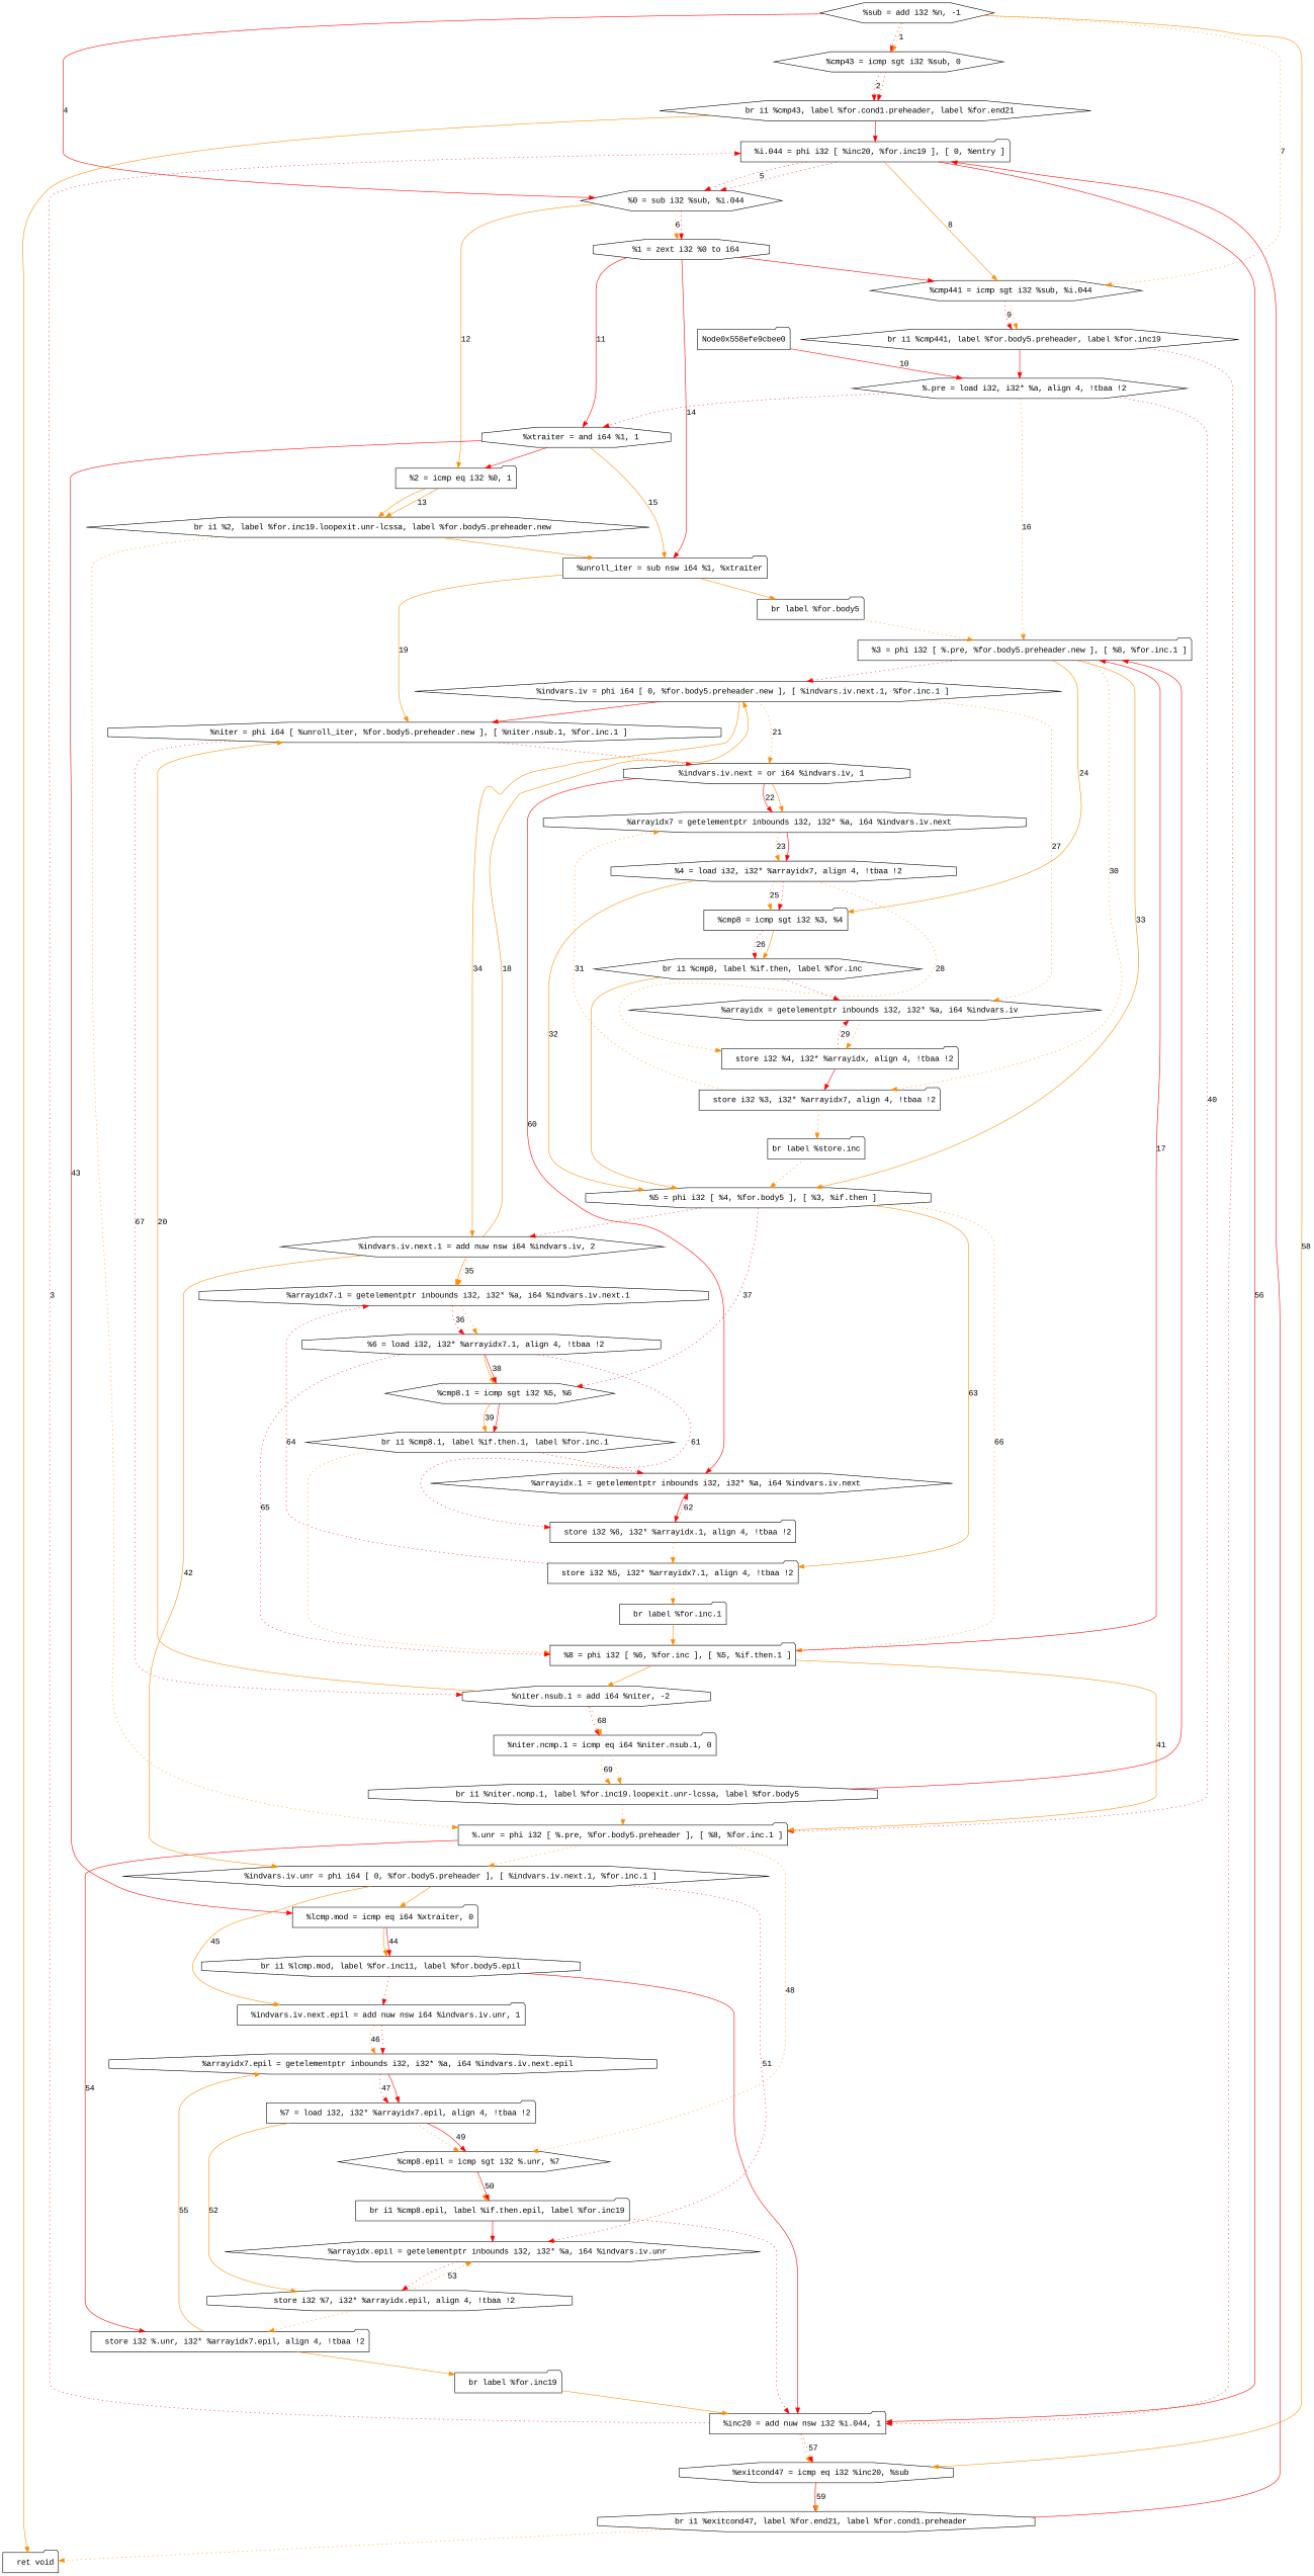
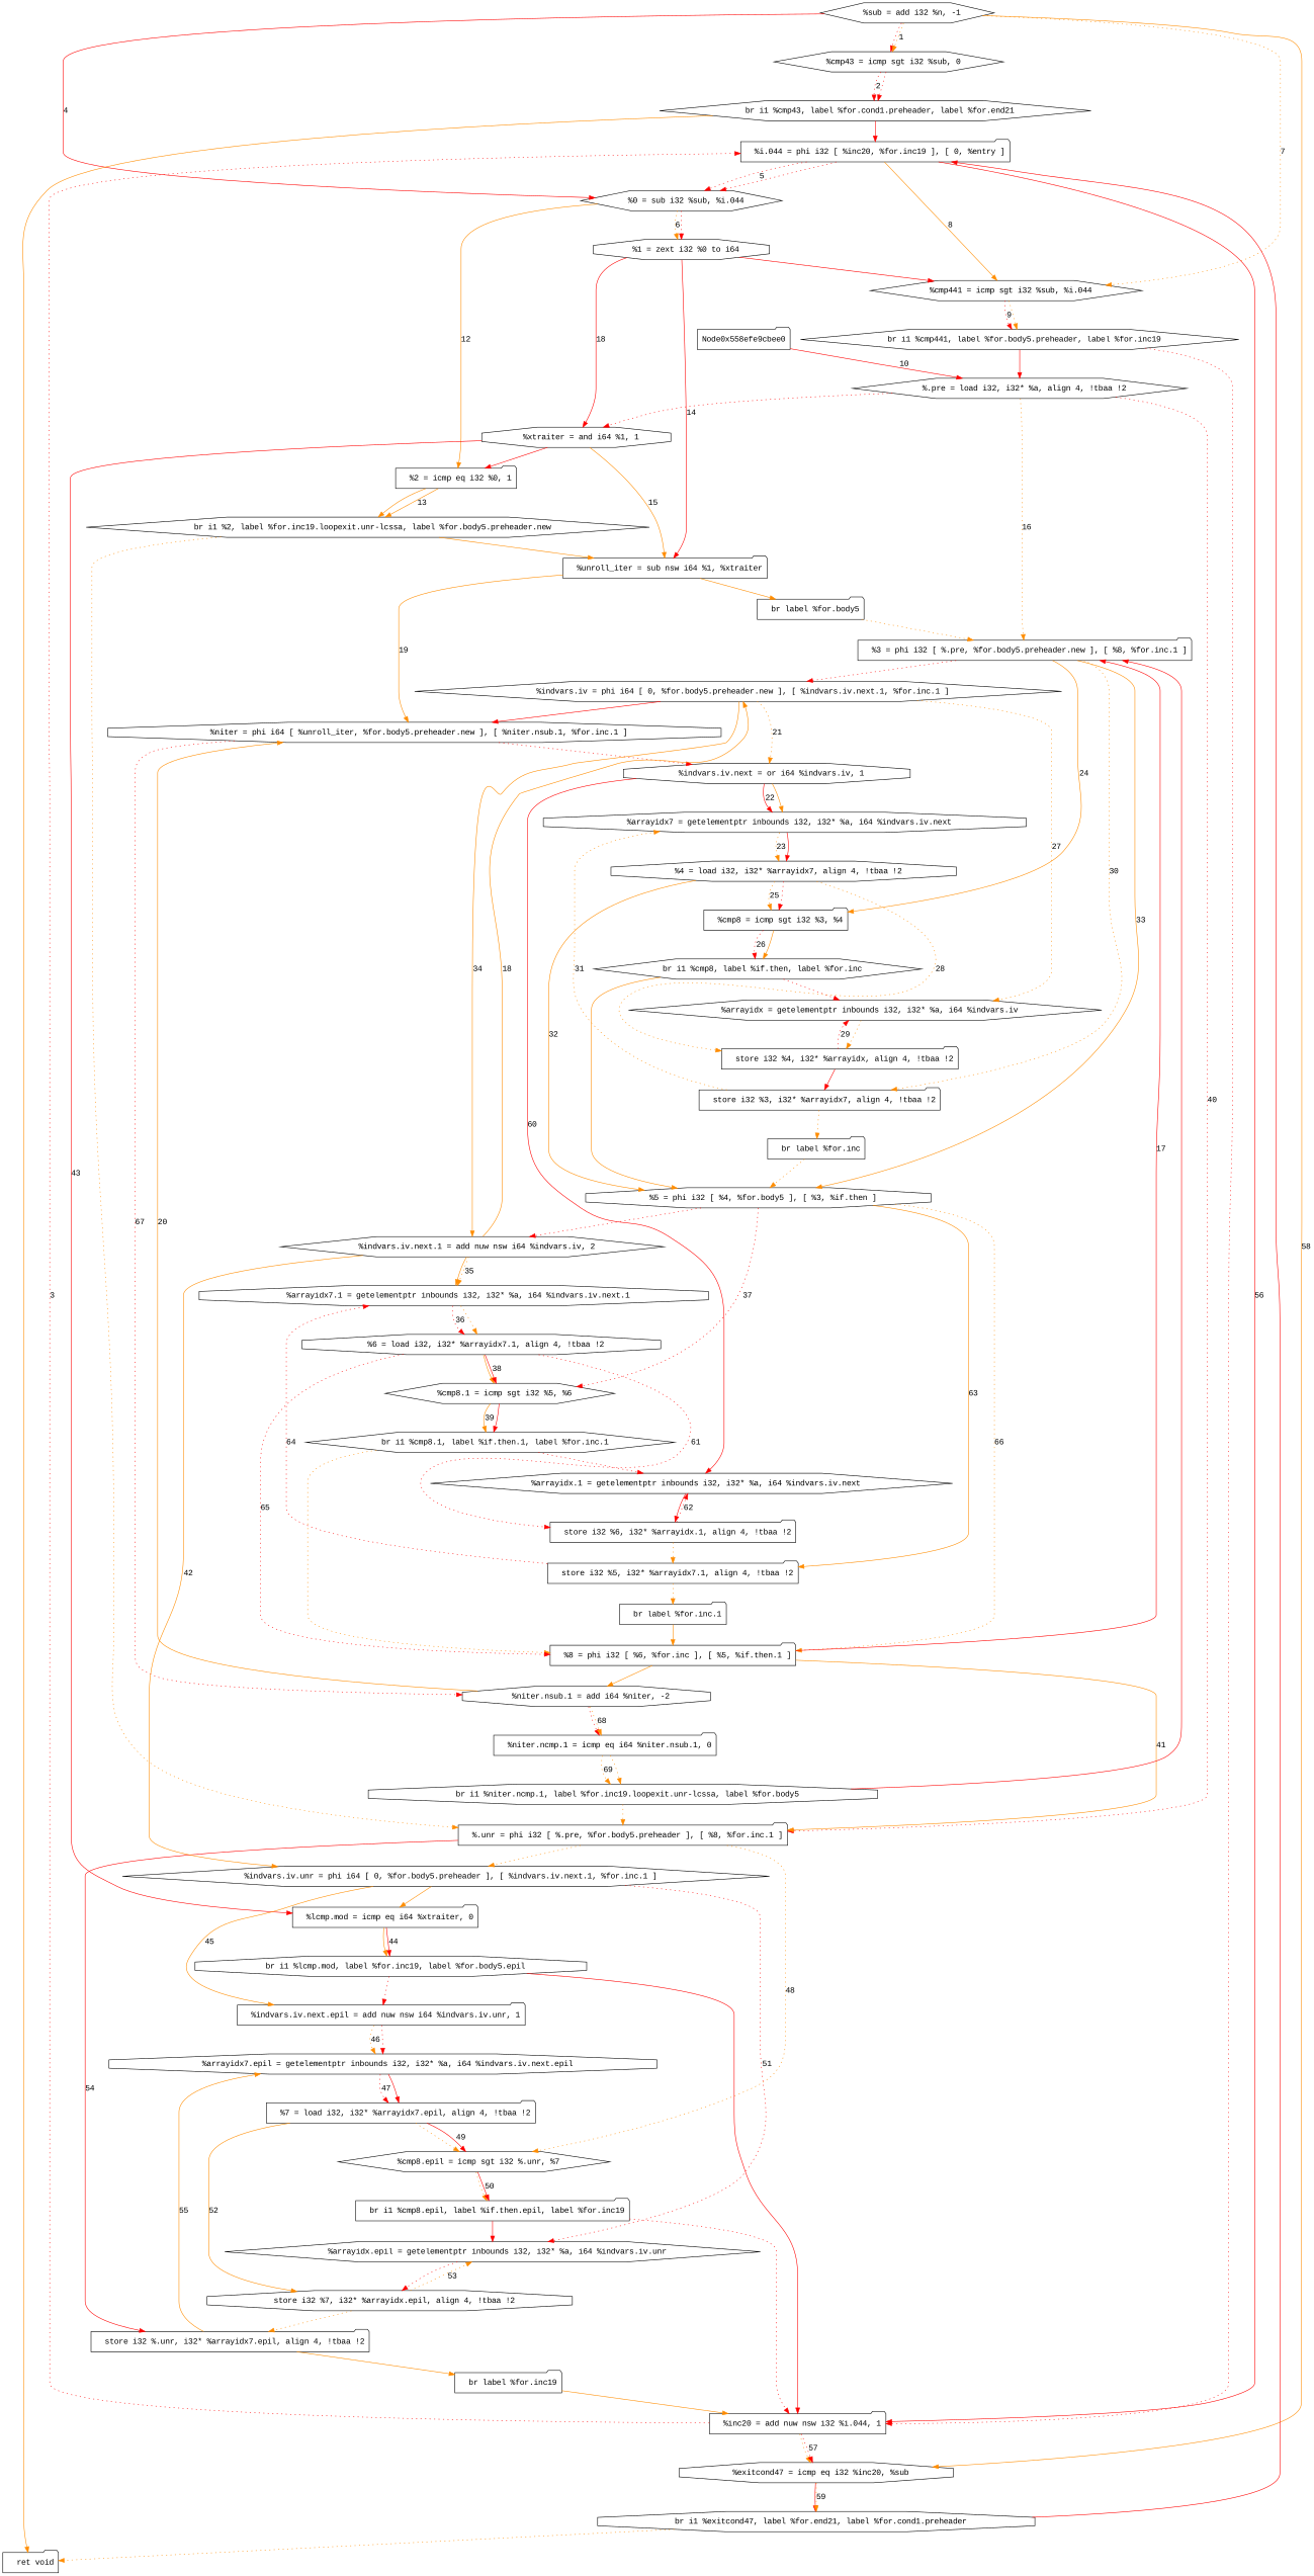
  digraph {
    fontname="Liberation Mono"
    node [fontname="Liberation Mono" shape=folder]
    edge [color=darkorange fontname="Liberation Mono" style=dotted]
    n1 [label="  %sub = add i32 %n, -1" shape=hexagon]
    n2 [label="  %cmp43 = icmp sgt i32 %sub, 0" shape=hexagon]
    n3 [label="  %0 = sub i32 %sub, %i.044" shape=hexagon]
    n4 [label="  %cmp441 = icmp sgt i32 %sub, %i.044" shape=hexagon]
    n5 [label="  %exitcond47 = icmp eq i32 %inc20, %sub" shape=octagon]
    n6 [label="  br i1 %cmp43, label %for.cond1.preheader, label %for.end21" shape=hexagon]
    n7 [label="  %1 = zext i32 %0 to i64" shape=octagon]
    n8 [label="  %2 = icmp eq i32 %0, 1"]
    n9 [label="  br i1 %cmp441, label %for.body5.preheader, label %for.inc19" shape=hexagon]
    n10 [label="  br i1 %exitcond47, label %for.end21, label %for.cond1.preheader" shape=octagon]
    n11 [label="  %i.044 = phi i32 [ %inc20, %for.inc19 ], [ 0, %entry ]"]
    n12 [label="  ret void"]
    n13 [label="  %inc20 = add nuw nsw i32 %i.044, 1"]
    n14 [label="  %xtraiter = and i64 %1, 1" shape=octagon]
    n15 [label="  %unroll_iter = sub nsw i64 %1, %xtraiter"]
    n16 [label="  br i1 %2, label %for.inc19.loopexit.unr-lcssa, label %for.body5.preheader.new" shape=hexagon]
    n17 [label="  %lcmp.mod = icmp eq i64 %xtraiter, 0"]
    n18 [label="  br label %for.body5"]
    n19 [label="  %niter = phi i64 [ %unroll_iter, %for.body5.preheader.new ], [ %niter.nsub.1, %for.inc.1 ]" shape=octagon]
    n20 [label="  %.pre = load i32, i32* %a, align 4, !tbaa !2" shape=hexagon]
    n21 [label="  %3 = phi i32 [ %.pre, %for.body5.preheader.new ], [ %8, %for.inc.1 ]"]
    n22 [label="  %.unr = phi i32 [ %.pre, %for.body5.preheader ], [ %8, %for.inc.1 ]"]
    n23 [label="  %indvars.iv = phi i64 [ 0, %for.body5.preheader.new ], [ %indvars.iv.next.1, %for.inc.1 ]" shape=hexagon]
    n24 [label="  %cmp8 = icmp sgt i32 %3, %4"]
    n25 [label="  store i32 %3, i32* %arrayidx7, align 4, !tbaa !2"]
    n26 [label="  %5 = phi i32 [ %4, %for.body5 ], [ %3, %if.then ]" shape=octagon]
    n27 [label="  %indvars.iv.unr = phi i64 [ 0, %for.body5.preheader ], [ %indvars.iv.next.1, %for.inc.1 ]" shape=hexagon]
    n28 [label="  %cmp8.epil = icmp sgt i32 %.unr, %7" shape=hexagon]
    n29 [label="  store i32 %.unr, i32* %arrayidx7.epil, align 4, !tbaa !2"]
-   n30 [label="br i1 %lcmp.mod, label %for.inc11, label %for.body5.epil" shape=octagon]
+   n30 [label="  br i1 %lcmp.mod, label %for.inc19, label %for.body5.epil" shape=octagon]
    n31 [label="  %indvars.iv.next = or i64 %indvars.iv, 1" shape=octagon]
    n32 [label="  %niter.nsub.1 = add i64 %niter, -2" shape=octagon]
    n33 [label="  %arrayidx = getelementptr inbounds i32, i32* %a, i64 %indvars.iv" shape=hexagon]
    n34 [label="  %indvars.iv.next.1 = add nuw nsw i64 %indvars.iv, 2" shape=hexagon]
    n35 [label="  br i1 %cmp8, label %if.then, label %for.inc" shape=hexagon]
    n36 [label="  %arrayidx7 = getelementptr inbounds i32, i32* %a, i64 %indvars.iv.next" shape=octagon]
-   n37 [label="br label %store.inc"]
+   n37 [label="  br label %for.inc"]
    n38 [label="  %cmp8.1 = icmp sgt i32 %5, %6" shape=hexagon]
    n39 [label="  store i32 %5, i32* %arrayidx7.1, align 4, !tbaa !2"]
    n40 [label="  %8 = phi i32 [ %6, %for.inc ], [ %5, %if.then.1 ]"]
    n41 [label="  %arrayidx.1 = getelementptr inbounds i32, i32* %a, i64 %indvars.iv.next" shape=hexagon]
    n42 [label="  store i32 %4, i32* %arrayidx, align 4, !tbaa !2"]
    n43 [label="  %arrayidx7.1 = getelementptr inbounds i32, i32* %a, i64 %indvars.iv.next.1" shape=octagon]
    n44 [label="  %niter.ncmp.1 = icmp eq i64 %niter.nsub.1, 0"]
    n45 [label="  %4 = load i32, i32* %arrayidx7, align 4, !tbaa !2" shape=octagon]
    n46 [label="  store i32 %6, i32* %arrayidx.1, align 4, !tbaa !2"]
    n47 [label="  br i1 %cmp8.1, label %if.then.1, label %for.inc.1" shape=hexagon]
    n48 [label="  br label %for.inc.1"]
    n49 [label="  %6 = load i32, i32* %arrayidx7.1, align 4, !tbaa !2" shape=octagon]
    n50 [label="  %indvars.iv.next.epil = add nuw nsw i64 %indvars.iv.unr, 1"]
    n51 [label="  %arrayidx.epil = getelementptr inbounds i32, i32* %a, i64 %indvars.iv.unr" shape=hexagon]
    n52 [label="  br i1 %cmp8.epil, label %if.then.epil, label %for.inc19"]
    n53 [label="  %arrayidx7.epil = getelementptr inbounds i32, i32* %a, i64 %indvars.iv.next.epil" shape=octagon]
    n54 [label="  br label %for.inc19"]
    n55 [label="  store i32 %7, i32* %arrayidx.epil, align 4, !tbaa !2" shape=octagon]
    n56 [label="  %7 = load i32, i32* %arrayidx7.epil, align 4, !tbaa !2"]
    n57 [label="  br i1 %niter.ncmp.1, label %for.inc19.loopexit.unr-lcssa, label %for.body5" shape=octagon]
    Node0x558efe9cbee0
    n1 -> n2 [color=red]
    n1 -> n2 [label=1]
    n1 -> n3 [color=red label=4 style=solid]
    n1 -> n4 [label=7]
    n1 -> n5 [label=58 style=solid]
    n2 -> n6 [color=red]
    n2 -> n6 [color=red label=2]
    n3 -> n7 [color=red]
    n3 -> n7 [label=6]
    n3 -> n8 [label=12 style=solid]
    n4 -> n9
    n4 -> n9 [color=red label=9]
    n5 -> n10 [color=red style=solid]
    n5 -> n10 [label=59]
    n6 -> n11 [color=red style=solid]
    n6 -> n12 [style=solid]
    n7 -> n4 [color=red style=solid]
-   n7 -> n14 [color=red label=11 style=solid]
+   n7 -> n14 [color=red label=18 style=solid]
    n7 -> n15 [color=red label=14 style=solid]
    n8 -> n16 [style=solid]
    n8 -> n16 [label=13 style=solid]
    n9 -> n13 [color=red]
    n9 -> n20 [color=red style=solid]
    n10 -> n11 [color=red style=solid]
    n10 -> n12
    n11 -> n3 [color=red]
    n11 -> n3 [color=red label=5]
    n11 -> n4 [label=8 style=solid]
    n11 -> n13 [color=red label=56 style=solid]
    n13 -> n5
    n13 -> n5 [color=red label=57]
    n13 -> n11 [color=red label=3]
    n14 -> n8 [color=red style=solid]
    n14 -> n15 [label=15 style=solid]
    n14 -> n17 [color=red label=43 style=solid]
    n15 -> n18 [style=solid]
    n15 -> n19 [label=19 style=solid]
    n16 -> n15 [style=solid]
    n16 -> n22
    n17 -> n30 [style=solid]
    n17 -> n30 [color=red label=44 style=solid]
    n18 -> n21
    n19 -> n31 [color=red]
    n19 -> n32 [color=red label=67]
    n20 -> n14 [color=red]
    n20 -> n21 [label=16]
    n20 -> n22 [color=red label=40]
    n21 -> n23 [color=red]
    n21 -> n24 [label=24 style=solid]
    n21 -> n25 [label=30]
    n21 -> n26 [label=33 style=solid]
    n22 -> n27
    n22 -> n28 [label=48]
    n22 -> n29 [color=red label=54 style=solid]
    n23 -> n19 [color=red style=solid]
    n23 -> n31 [label=21]
    n23 -> n33 [label=27]
    n23 -> n34 [label=34 style=solid]
    n24 -> n35 [style=solid]
    n24 -> n35 [color=red label=26]
    n25 -> n36 [label=31]
    n25 -> n37
    n26 -> n34 [color=red]
    n26 -> n38 [color=red label=37]
    n26 -> n39 [label=63 style=solid]
    n26 -> n40 [label=66]
    n27 -> n17 [style=solid]
    n27 -> n50 [label=45 style=solid]
    n27 -> n51 [color=red label=51]
    n28 -> n52
    n28 -> n52 [color=red label=50 style=solid]
    n29 -> n53 [label=55 style=solid]
    n29 -> n54 [style=solid]
    n30 -> n13 [color=red style=solid]
    n30 -> n50 [color=red]
    n31 -> n36 [style=solid]
    n31 -> n36 [color=red label=22 style=solid]
    n31 -> n41 [color=red label=60 style=solid]
    n32 -> n19 [label=20 style=solid]
    n32 -> n44 [color=red]
    n32 -> n44 [label=68]
    n33 -> n42
    n34 -> n23 [label=18 style=solid]
    n34 -> n27 [label=42 style=solid]
    n34 -> n43 [style=solid]
    n34 -> n43 [label=35]
    n35 -> n26 [style=solid]
    n35 -> n33 [color=red]
    n36 -> n45 [color=red style=solid]
    n36 -> n45 [label=23]
    n37 -> n26
    n38 -> n47 [color=red style=solid]
    n38 -> n47 [label=39 style=solid]
    n39 -> n43 [color=red label=64]
    n39 -> n48
    n40 -> n21 [color=red label=17 style=solid]
    n40 -> n22 [label=41 style=solid]
    n40 -> n32 [style=solid]
    n41 -> n46 [color=red style=solid]
    n42 -> n25 [color=red style=solid]
    n42 -> n33 [color=red label=29]
    n43 -> n49
    n43 -> n49 [color=red label=36]
    n44 -> n57
    n44 -> n57 [label=69]
    n45 -> n24 [color=red]
    n45 -> n24 [label=25]
    n45 -> n26 [label=32 style=solid]
    n45 -> n42 [label=28]
    n46 -> n39
    n46 -> n41 [color=red label=62]
    n47 -> n40
    n47 -> n41 [color=red]
    n48 -> n40 [style=solid]
    n49 -> n38 [style=solid]
    n49 -> n38 [color=red label=38 style=solid]
    n49 -> n40 [color=red label=65]
    n49 -> n46 [color=red label=61]
    n50 -> n53 [color=red]
    n50 -> n53 [label=46]
    n51 -> n55 [color=red]
    n52 -> n13 [color=red]
    n52 -> n51 [color=red style=solid]
    n53 -> n56 [color=red style=solid]
    n53 -> n56 [color=red label=47]
    n54 -> n13 [style=solid]
    n55 -> n29
    n55 -> n51 [label=53]
    n56 -> n28
    n56 -> n28 [color=red label=49 style=solid]
    n56 -> n55 [label=52 style=solid]
    n57 -> n21 [color=red style=solid]
    n57 -> n22
    Node0x558efe9cbee0 -> n20 [color=red label=10 style=solid]
  }
